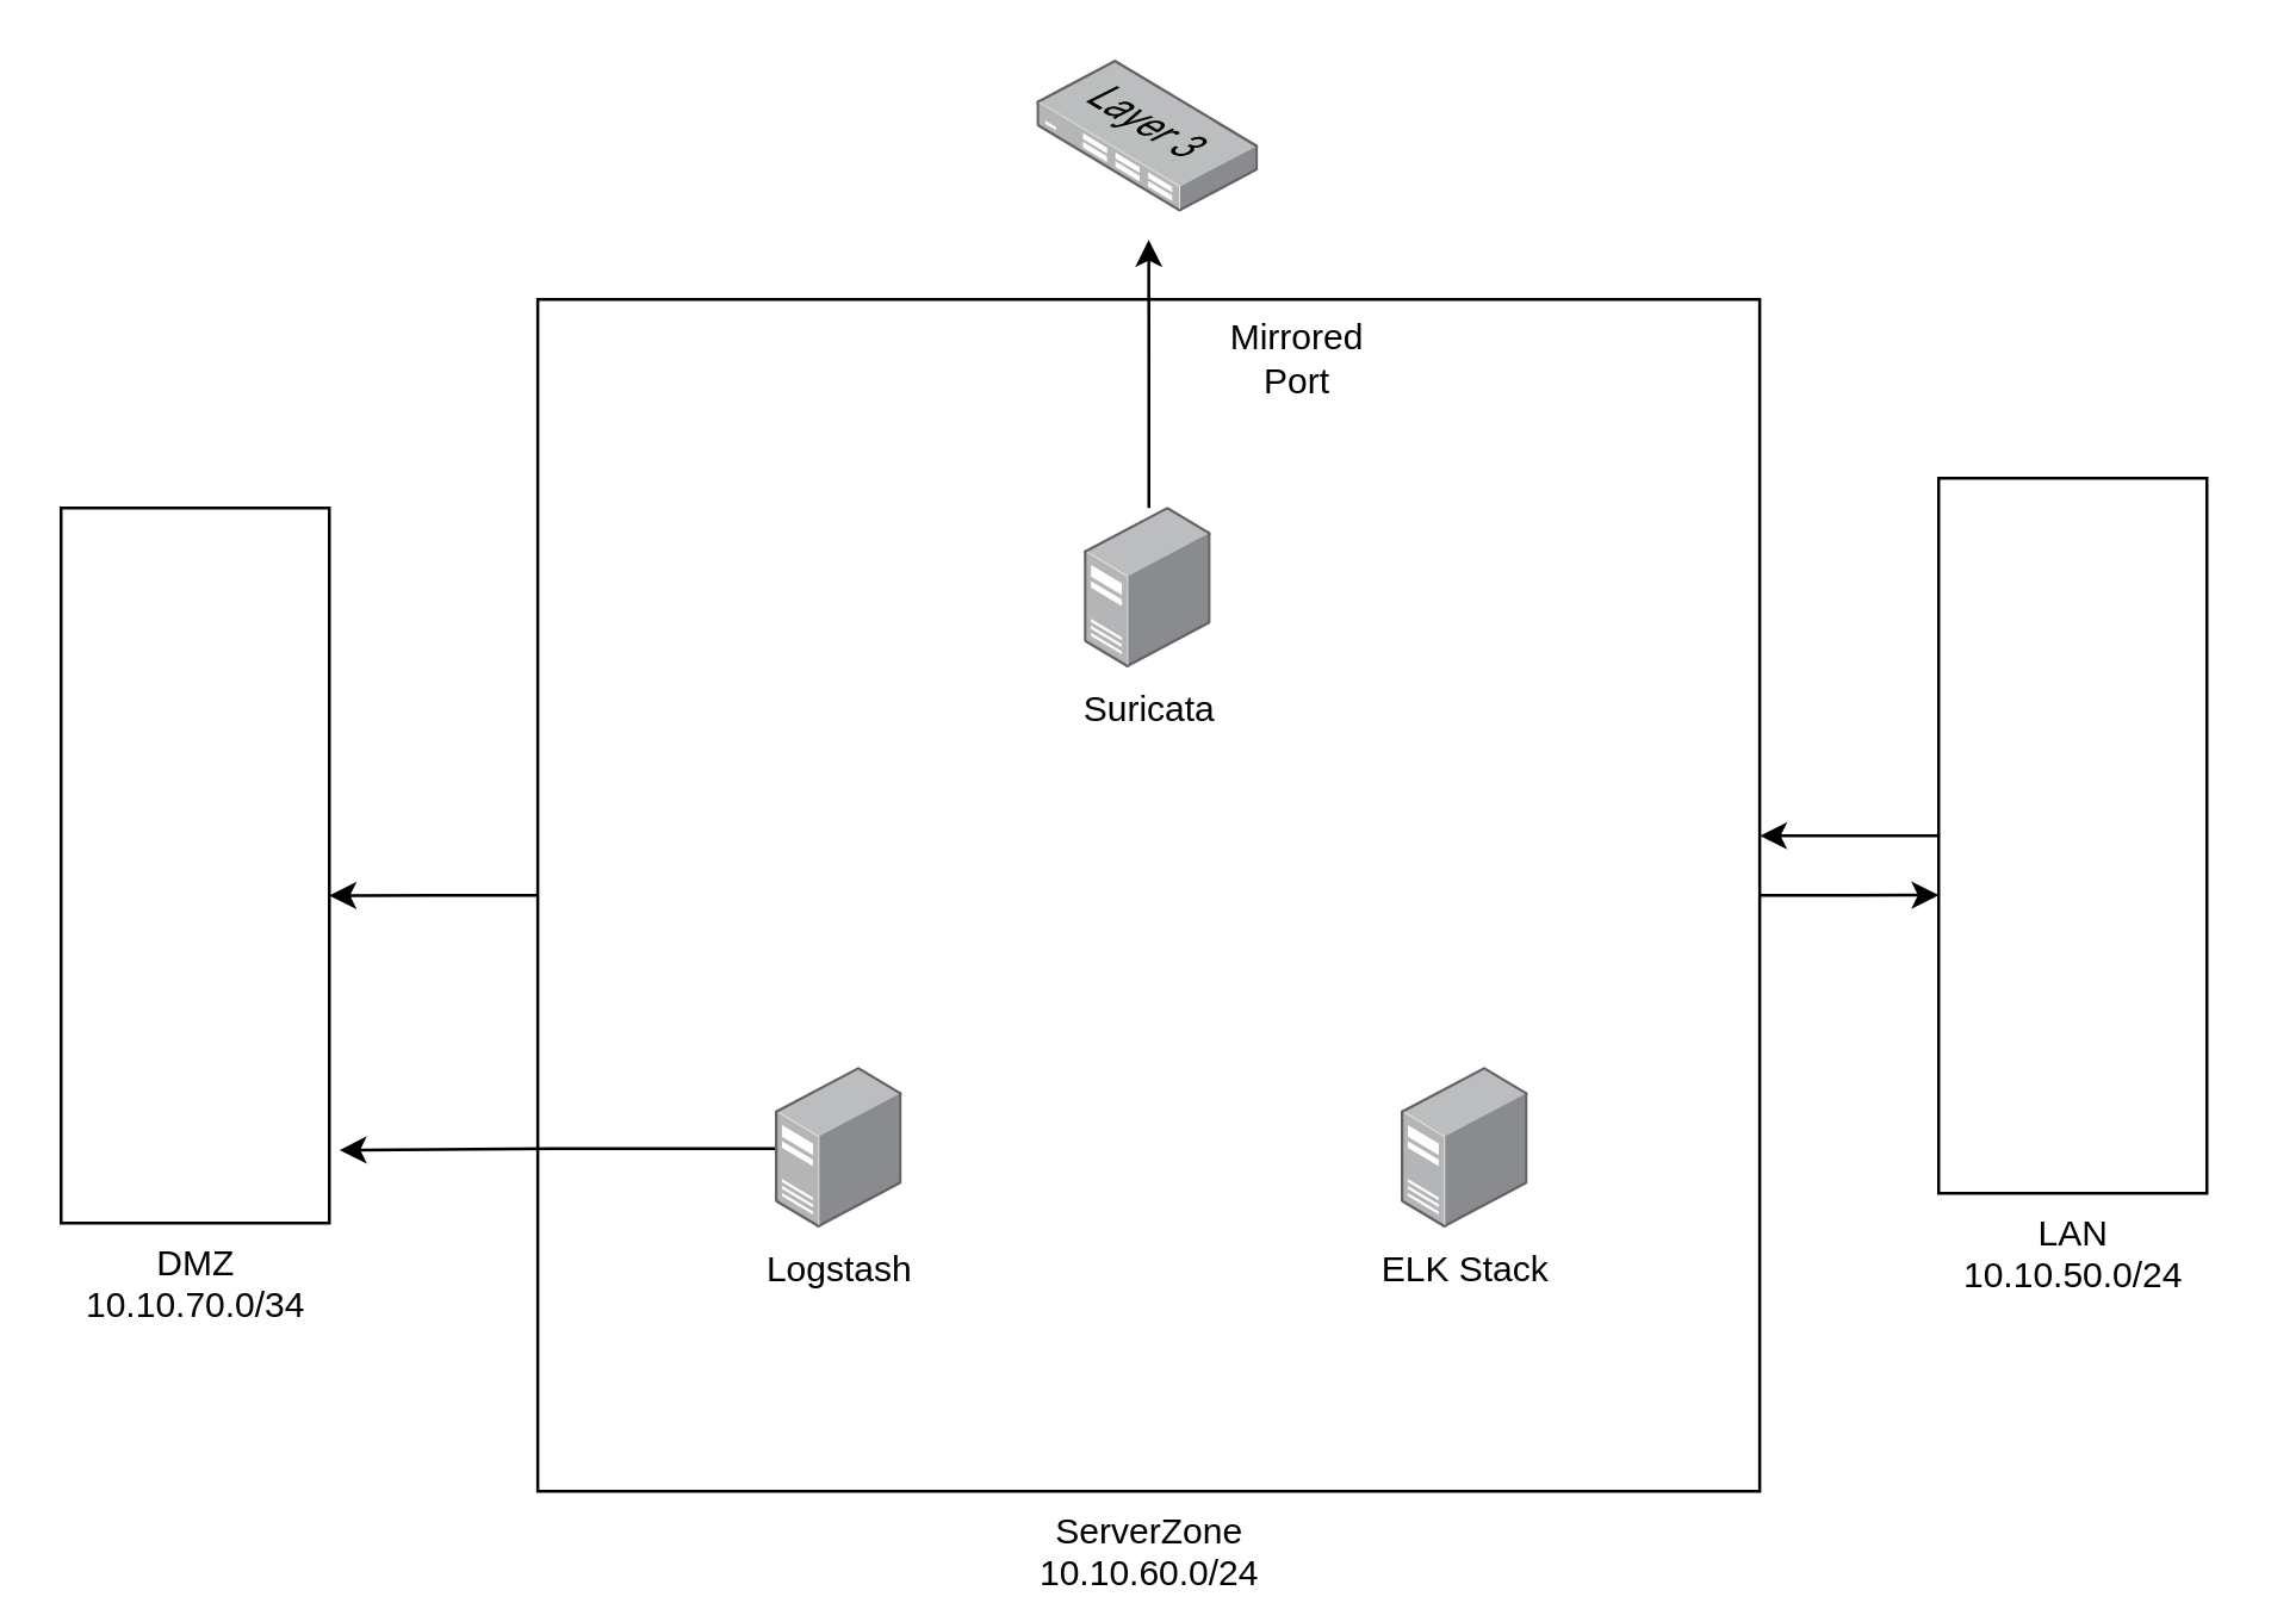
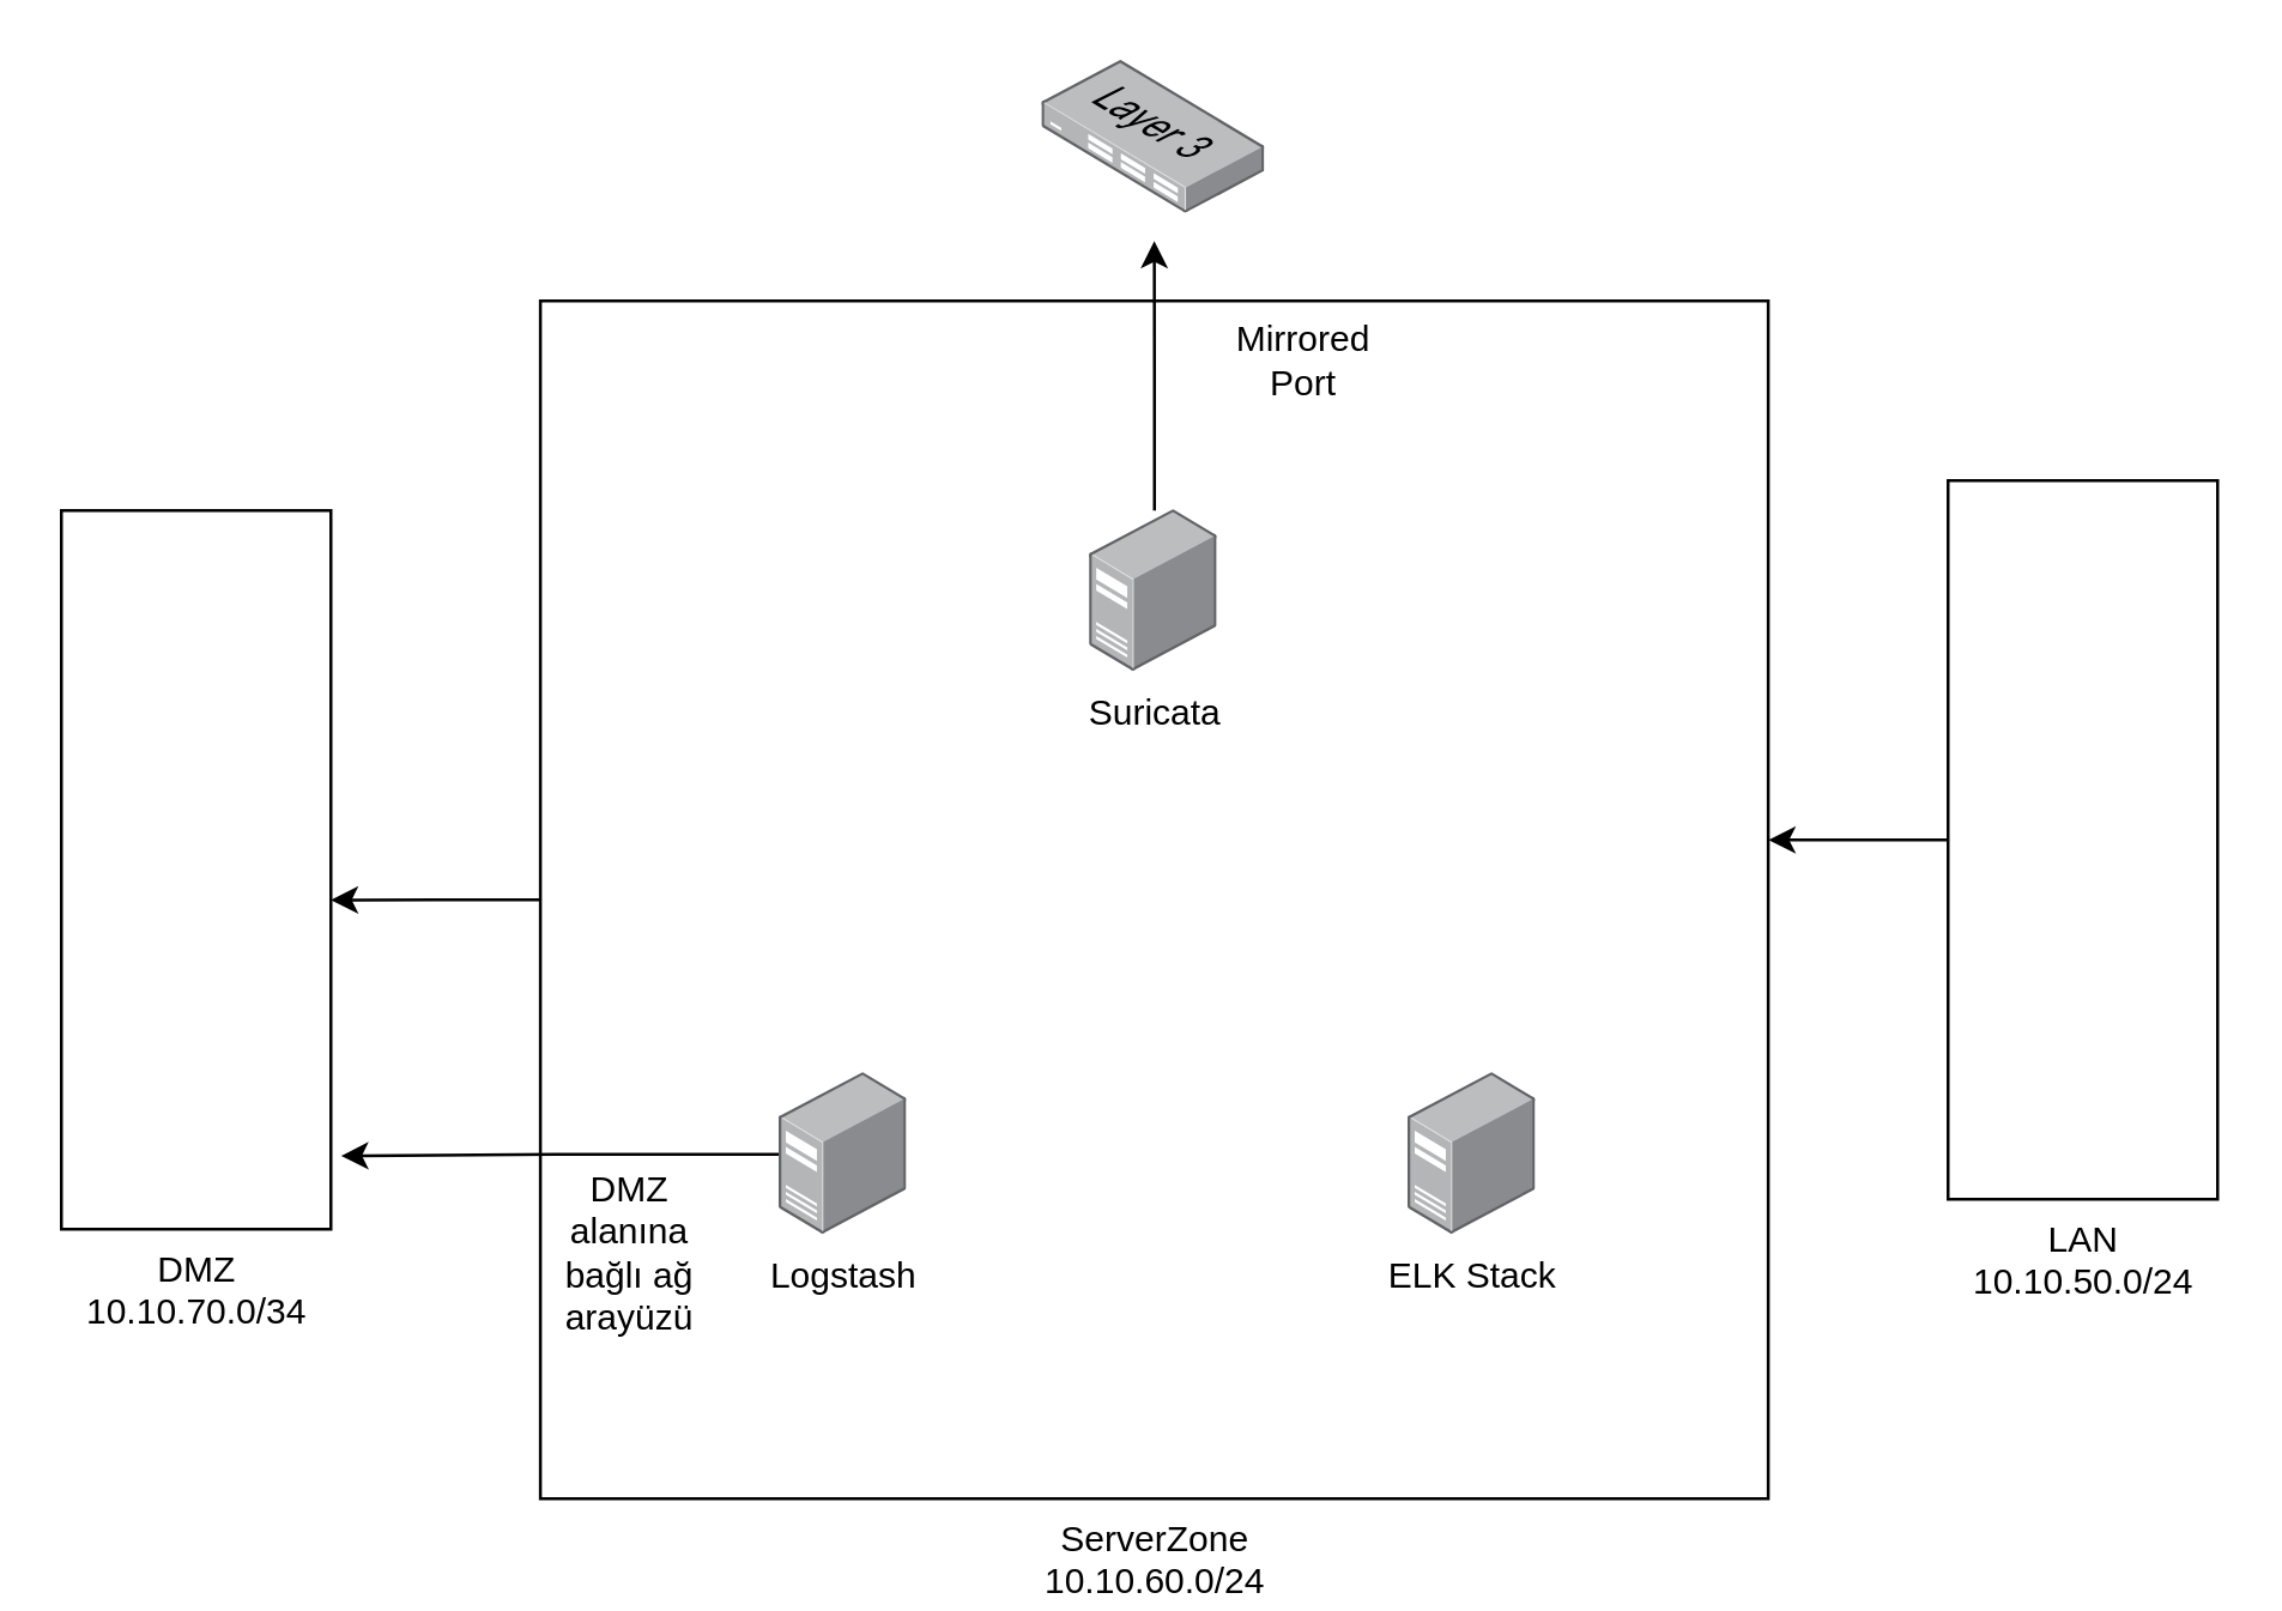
  <mxCell id="0" />
  <mxCell id="1" parent="0" />
- <mxCell id="2" style="edgeStyle=orthogonalEdgeStyle;rounded=0;orthogonalLoop=1;jettySize=auto;html=1;entryX=0;entryY=0.583;entryDx=0;entryDy=0;entryPerimeter=0;" edge="1" parent="1" source="4" target="12"><mxGeometry relative="1" as="geometry" /></mxCell>
  <mxCell id="3" style="edgeStyle=orthogonalEdgeStyle;rounded=0;orthogonalLoop=1;jettySize=auto;html=1;entryX=1;entryY=0.542;entryDx=0;entryDy=0;entryPerimeter=0;" edge="1" parent="1" source="4" target="10"><mxGeometry relative="1" as="geometry" /></mxCell>
  <mxCell id="4" value="&lt;div&gt;ServerZone&lt;/div&gt;&lt;div&gt;10.10.60.0/24&lt;br&gt;&lt;/div&gt;" style="verticalLabelPosition=bottom;verticalAlign=top;html=1;shape=mxgraph.basic.rect;fillColor2=none;strokeWidth=1;size=20;indent=5;fillColor=none;" vertex="1" parent="1"><mxGeometry x="179.95" y="100" width="410" height="400" as="geometry" /></mxCell>
  <mxCell id="5" style="edgeStyle=orthogonalEdgeStyle;rounded=0;orthogonalLoop=1;jettySize=auto;html=1;" edge="1" parent="1" source="6"><mxGeometry relative="1" as="geometry"><mxPoint x="384.95" y="80" as="targetPoint" /></mxGeometry></mxCell>
  <mxCell id="6" value="&lt;div&gt;Suricata&lt;/div&gt;" style="points=[];aspect=fixed;html=1;align=center;shadow=0;dashed=0;image;image=img/lib/allied_telesis/computer_and_terminals/Server_Desktop.svg;" vertex="1" parent="1"><mxGeometry x="363.65" y="170" width="42.6" height="54" as="geometry" /></mxCell>
  <mxCell id="7" style="edgeStyle=orthogonalEdgeStyle;rounded=0;orthogonalLoop=1;jettySize=auto;html=1;entryX=1.038;entryY=0.898;entryDx=0;entryDy=0;entryPerimeter=0;" edge="1" parent="1" source="8" target="10"><mxGeometry relative="1" as="geometry" /></mxCell>
  <mxCell id="8" value="Logstash" style="points=[];aspect=fixed;html=1;align=center;shadow=0;dashed=0;image;image=img/lib/allied_telesis/computer_and_terminals/Server_Desktop.svg;" vertex="1" parent="1"><mxGeometry x="260" y="358" width="42.6" height="54" as="geometry" /></mxCell>
  <mxCell id="9" value="ELK Stack" style="points=[];aspect=fixed;html=1;align=center;shadow=0;dashed=0;image;image=img/lib/allied_telesis/computer_and_terminals/Server_Desktop.svg;" vertex="1" parent="1"><mxGeometry x="470" y="358" width="42.6" height="54" as="geometry" /></mxCell>
  <mxCell id="10" value="&lt;div&gt;DMZ&lt;br&gt;&lt;/div&gt;&lt;div&gt;10.10.70.0/34&lt;br&gt;&lt;/div&gt;" style="verticalLabelPosition=bottom;verticalAlign=top;html=1;shape=mxgraph.basic.rect;fillColor2=none;strokeWidth=1;size=20;indent=5;fillColor=none;" vertex="1" parent="1"><mxGeometry x="20" y="170" width="90" height="240" as="geometry" /></mxCell>
  <mxCell id="11" style="edgeStyle=orthogonalEdgeStyle;rounded=0;orthogonalLoop=1;jettySize=auto;html=1;" edge="1" parent="1" source="12"><mxGeometry relative="1" as="geometry"><mxPoint x="590" y="280" as="targetPoint" /></mxGeometry></mxCell>
  <mxCell id="12" value="&lt;div&gt;LAN&lt;br&gt;&lt;/div&gt;&lt;div&gt;10.10.50.0/24&lt;br&gt;&lt;/div&gt;" style="verticalLabelPosition=bottom;verticalAlign=top;html=1;shape=mxgraph.basic.rect;fillColor2=none;strokeWidth=1;size=20;indent=5;fillColor=none;" vertex="1" parent="1"><mxGeometry x="650" y="160" width="90" height="240" as="geometry" /></mxCell>
+ <mxCell id="13" value="&lt;div&gt;DMZ alanına bağlı ağ arayüzü&lt;/div&gt;" style="text;html=1;strokeColor=none;fillColor=none;align=center;verticalAlign=middle;whiteSpace=wrap;rounded=0;" vertex="1" parent="1"><mxGeometry x="190" y="385" width="40" height="65" as="geometry" /></mxCell>
  <mxCell id="14" value="" style="points=[];aspect=fixed;html=1;align=center;shadow=0;dashed=0;image;image=img/lib/allied_telesis/switch/Switch_24_port_L3.svg;fillColor=none;" vertex="1" parent="1"><mxGeometry x="347.75" y="20" width="74.4" height="51" as="geometry" /></mxCell>
  <mxCell id="15" value="Mirrored Port" style="text;html=1;strokeColor=none;fillColor=none;align=center;verticalAlign=middle;whiteSpace=wrap;rounded=0;" vertex="1" parent="1"><mxGeometry x="415" y="110" width="40" height="20" as="geometry" /></mxCell>
